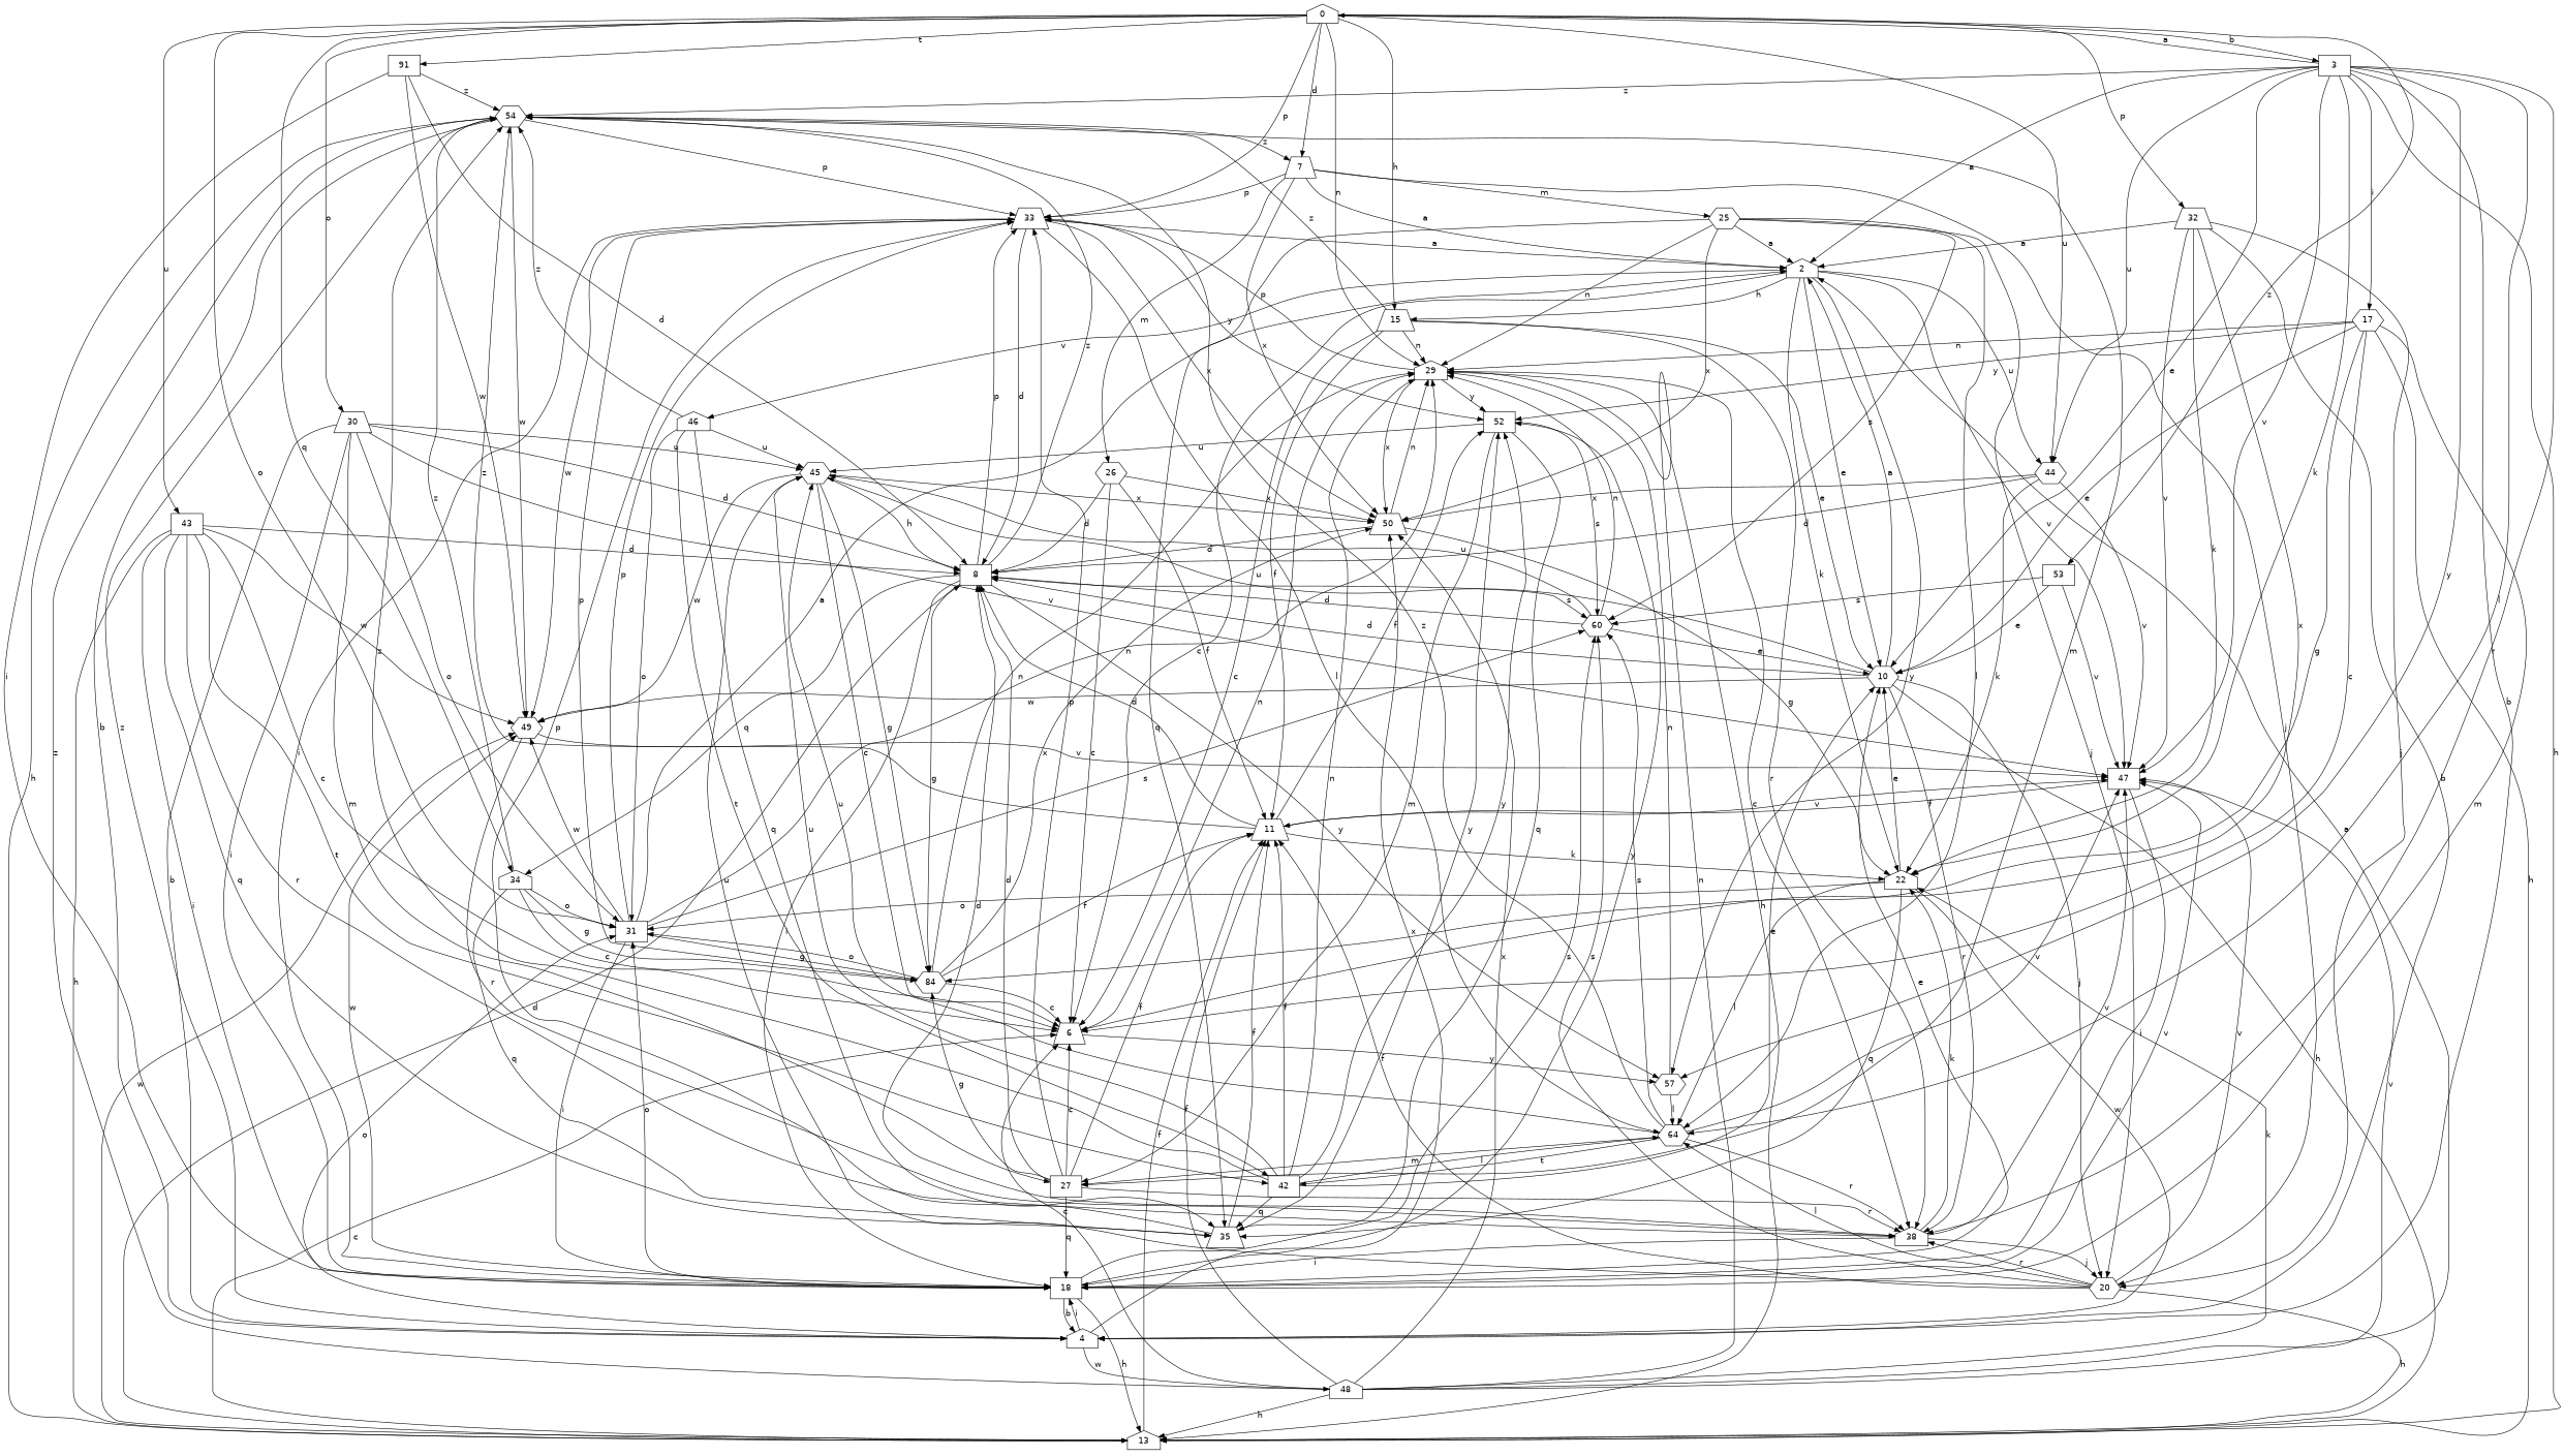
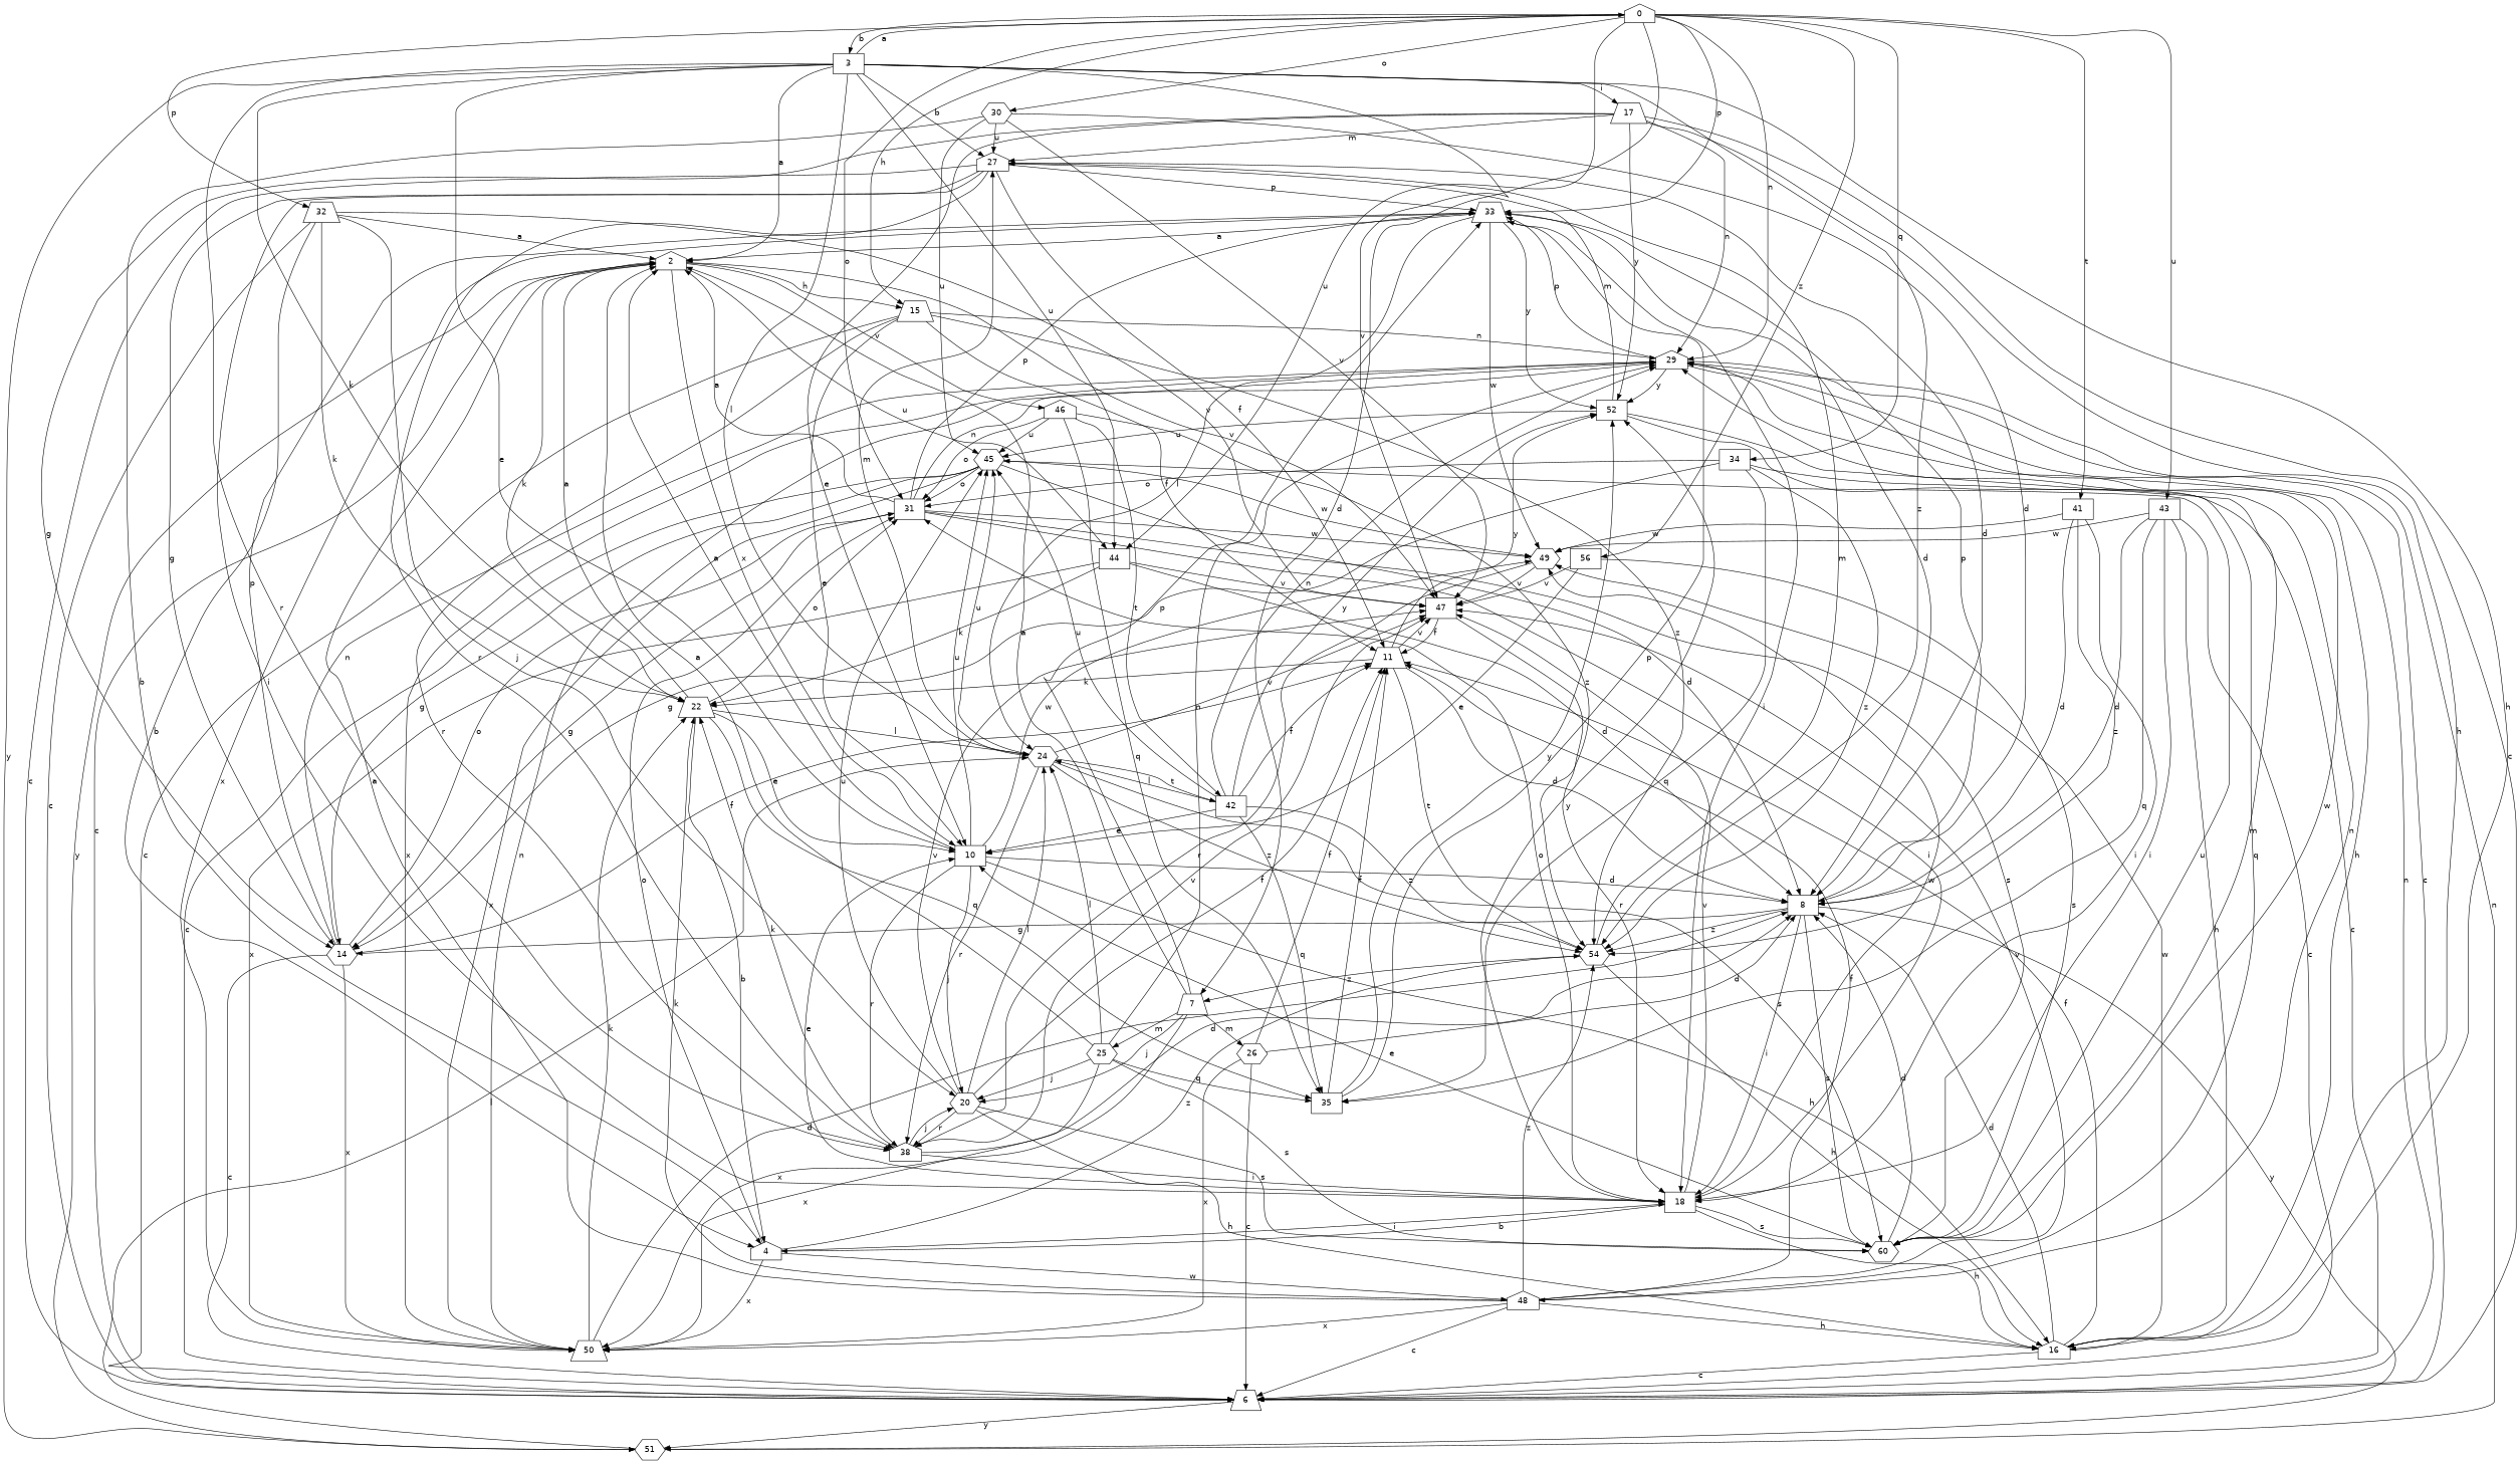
  strict digraph {
    fontname="DejaVu Sans"
    node [fontname="DejaVu Sans" shape=hexagon]
    edge [fontname="DejaVu Sans"]
    0 [shape=house]
    3 [shape=box]
    7 [shape=trapezium]
    15 [shape=trapezium]
    29 [shape=house]
-   30 [shape=trapezium]
+   30
    31 [shape=box]
    32 [shape=trapezium]
    33 [shape=trapezium]
-   34 [shape=house]
-   41 [shape=box label=91]
+   34 [shape=box]
+   41 [shape=box]
    43 [shape=box]
-   44
-   53 [shape=box]
+   44 [shape=box]
+   53 [shape=box label=56]
    2 [shape=house]
-   10
-   22 [shape=house]
+   10 [shape=box]
+   22 [shape=trapezium]
    47 [shape=box]
-   51 [label=57]
+   51
    4 [shape=house]
-   16 [shape=house label=13]
-   17
-   24 [label=64]
+   16 [shape=house]
+   17 [shape=trapezium]
+   24
    38 [shape=house]
    54
    50 [shape=trapezium]
    20
    25
    26
    6 [shape=trapezium]
    11 [shape=trapezium]
    52 [shape=box]
    18 [shape=box]
    8 [shape=box]
    45
-   27 [shape=box]
-   14 [label=84]
+   27 [shape=house]
+   14
    n38 [label=60]
    49
-   35 [shape=trapezium]
+   35 [shape=box]
    42 [shape=box]
    46 [shape=house]
    48 [shape=house]
    0 -> 3 [label=b]
    0 -> 7 [label=d]
    0 -> 15 [label=h]
    0 -> 29 [label=n]
    0 -> 30 [label=o]
    0 -> 31 [label=o]
    0 -> 32 [label=p]
    0 -> 33 [label=p]
    0 -> 34 [label=q]
    0 -> 41 [label=t]
    0 -> 43 [label=u]
    0 -> 44 [label=u]
    0 -> 53 [label=z]
    3 -> 0 [label=a]
    3 -> 44 [label=u]
    3 -> 2 [label=a]
    3 -> 10 [label=e]
    3 -> 22 [label=k]
    3 -> 47 [label=v]
    3 -> 51 [label=y]
-   3 -> 4 [label=b]
+   3 -> 27 [label=b]
    3 -> 16 [label=h]
    3 -> 17 [label=i]
    3 -> 24 [label=l]
    3 -> 38 [label=r]
    3 -> 54 [label=z]
    7 -> 33 [label=p]
    7 -> 2 [label=a]
    7 -> 50 [label=x]
    7 -> 20 [label=j]
    7 -> 25 [label=m]
    7 -> 26 [label=m]
    15 -> 29 [label=n]
    15 -> 10 [label=e]
    15 -> 38 [label=r]
    15 -> 54 [label=z]
    15 -> 6 [label=c]
    15 -> 11 [label=f]
    29 -> 33 [label=p]
    29 -> 16 [label=h]
    29 -> 50 [label=x]
-   29 -> 38 [label=c]
+   29 -> 6 [label=c]
    29 -> 52 [label=y]
    30 -> 47 [label=v]
    30 -> 4 [label=b]
-   30 -> 18 [label=i]
    30 -> 8 [label=d]
    30 -> 45 [label=u]
-   30 -> 27 [label=m]
+   30 -> 27 [label=u]
    31 -> 29 [label=n]
    31 -> 33 [label=p]
    31 -> 2 [label=a]
    31 -> 18 [label=i]
    31 -> 14 [label=g]
    31 -> n38 [label=s]
    31 -> 49 [label=w]
    32 -> 2 [label=a]
    32 -> 22 [label=k]
    32 -> 47 [label=v]
    32 -> 4 [label=b]
    32 -> 20 [label=j]
-   32 -> 6 [label=x]
+   32 -> 6 [label=c]
    33 -> 2 [label=a]
    33 -> 24 [label=l]
    33 -> 50 [label=x]
    33 -> 52 [label=y]
    33 -> 18 [label=i]
    33 -> 8 [label=d]
    33 -> 49 [label=w]
    34 -> 31 [label=o]
    34 -> 54 [label=z]
    34 -> 6 [label=c]
    34 -> 14 [label=g]
    34 -> 35 [label=q]
    41 -> 54 [label=z]
    41 -> 18 [label=i]
    41 -> 8 [label=d]
    41 -> 49 [label=w]
    43 -> 16 [label=h]
-   43 -> 38 [label=r]
    43 -> 6 [label=c]
    43 -> 18 [label=i]
    43 -> 8 [label=d]
    43 -> 49 [label=w]
    43 -> 35 [label=q]
-   43 -> 42 [label=t]
    44 -> 22 [label=k]
    44 -> 47 [label=v]
    44 -> 50 [label=x]
    44 -> 8 [label=d]
    53 -> 10 [label=e]
    53 -> 47 [label=v]
    53 -> n38 [label=s]
    2 -> 15 [label=h]
    2 -> 44 [label=u]
-   2 -> 10 [label=e]
+   2 -> 10 [label=x]
    2 -> 22 [label=k]
    2 -> 47 [label=v]
    2 -> 51 [label=y]
    2 -> 6 [label=c]
    2 -> 46 [label=v]
    10 -> 2 [label=a]
    10 -> 16 [label=h]
    10 -> 38 [label=r]
    10 -> 20 [label=j]
    10 -> 8 [label=d]
    10 -> 45 [label=u]
    10 -> 49 [label=w]
    22 -> 31 [label=o]
+   22 -> 2 [label=a]
    22 -> 10 [label=e]
-   22 -> 4 [label=w]
+   22 -> 4 [label=b]
    22 -> 24 [label=l]
    22 -> 35 [label=q]
    47 -> 11 [label=f]
-   47 -> 18 [label=i]
+   47 -> 18 [label=r]
    51 -> 29 [label=n]
    51 -> 24 [label=l]
    4 -> 31 [label=o]
    4 -> 54 [label=z]
    4 -> 50 [label=x]
    4 -> 18 [label=i]
    4 -> 48 [label=w]
    16 -> 6 [label=c]
    16 -> 11 [label=f]
    16 -> 8 [label=d]
    16 -> 49 [label=w]
    17 -> 29 [label=n]
    17 -> 10 [label=e]
    17 -> 16 [label=h]
    17 -> 6 [label=c]
    17 -> 52 [label=y]
-   17 -> 18 [label=m]
+   17 -> 27 [label=m]
    17 -> 14 [label=g]
    24 -> 47 [label=v]
    24 -> 38 [label=r]
    24 -> 54 [label=z]
    24 -> 45 [label=u]
    24 -> 27 [label=m]
    24 -> n38 [label=s]
    24 -> 42 [label=t]
    38 -> 22 [label=k]
    38 -> 47 [label=v]
    38 -> 20 [label=j]
    38 -> 18 [label=i]
    38 -> 8 [label=d]
    54 -> 7 [label=z]
-   54 -> 33 [label=p]
-   54 -> 4 [label=b]
    54 -> 16 [label=h]
    54 -> 27 [label=m]
-   54 -> 49 [label=w]
    50 -> 29 [label=n]
-   50 -> 22 [label=g]
+   50 -> 22 [label=k]
    50 -> 8 [label=d]
    20 -> 47 [label=v]
    20 -> 16 [label=h]
    20 -> 24 [label=l]
    20 -> 38 [label=r]
    20 -> 11 [label=f]
    20 -> 45 [label=u]
    20 -> n38 [label=s]
    25 -> 29 [label=n]
    25 -> 2 [label=a]
    25 -> 24 [label=l]
    25 -> 50 [label=x]
    25 -> 20 [label=j]
    25 -> n38 [label=s]
    25 -> 35 [label=q]
    26 -> 50 [label=x]
    26 -> 6 [label=c]
    26 -> 11 [label=f]
    26 -> 8 [label=d]
    6 -> 29 [label=n]
    6 -> 51 [label=y]
    11 -> 22 [label=k]
    11 -> 47 [label=v]
-   11 -> 54 [label=z]
-   11 -> 52 [label=f]
+   11 -> 54 [label=t]
+   11 -> 52 [label=y]
    11 -> 8 [label=d]
    52 -> 45 [label=u]
    52 -> 27 [label=m]
-   52 -> n38 [label=s]
-   52 -> 35 [label=q]
+   52 -> n38 [label=m]
+   52 -> 48 [label=q]
    18 -> 31 [label=o]
    18 -> 10 [label=e]
    18 -> 47 [label=v]
    18 -> 4 [label=b]
    18 -> 16 [label=h]
    18 -> 52 [label=y]
    18 -> n38 [label=s]
    18 -> 49 [label=w]
    8 -> 33 [label=p]
-   8 -> 34 [label=q]
    8 -> 51 [label=y]
    8 -> 54 [label=z]
    8 -> 18 [label=i]
    8 -> 14 [label=g]
    8 -> n38 [label=s]
-   30 -> 31 [label=o]
+   45 -> 31 [label=o]
    45 -> 50 [label=x]
    45 -> 6 [label=c]
-   45 -> 8 [label=h]
+   45 -> 8 [label=d]
    45 -> 14 [label=g]
    45 -> 49 [label=w]
    27 -> 33 [label=p]
    27 -> 38 [label=r]
    27 -> 6 [label=c]
    27 -> 11 [label=f]
-   27 -> 18 [label=q]
+   27 -> 18 [label=i]
    27 -> 8 [label=d]
    27 -> 14 [label=g]
    14 -> 29 [label=n]
    14 -> 31 [label=o]
    14 -> 33 [label=p]
    14 -> 50 [label=x]
    14 -> 6 [label=c]
    14 -> 11 [label=f]
-   n38 -> 29 [label=n]
+   n38 -> 29 [label=w]
    n38 -> 10 [label=e]
    n38 -> 8 [label=d]
    n38 -> 45 [label=u]
    49 -> 47 [label=v]
    49 -> 38 [label=r]
    35 -> 33 [label=p]
    35 -> 11 [label=f]
    35 -> 52 [label=y]
    42 -> 29 [label=n]
    42 -> 10 [label=e]
    42 -> 24 [label=l]
    42 -> 54 [label=z]
    42 -> 11 [label=f]
    42 -> 52 [label=y]
    42 -> 45 [label=u]
    42 -> 35 [label=q]
    46 -> 31 [label=o]
    46 -> 54 [label=z]
    46 -> 45 [label=u]
    46 -> 35 [label=q]
    46 -> 42 [label=t]
    48 -> 29 [label=n]
    48 -> 2 [label=a]
    48 -> 22 [label=k]
    48 -> 47 [label=v]
    48 -> 16 [label=h]
    48 -> 54 [label=z]
    48 -> 50 [label=x]
    48 -> 6 [label=c]
    48 -> 11 [label=f]
  }
